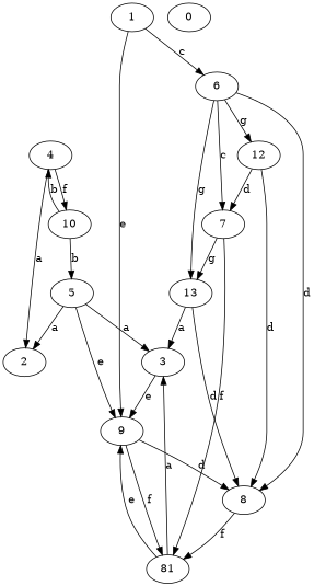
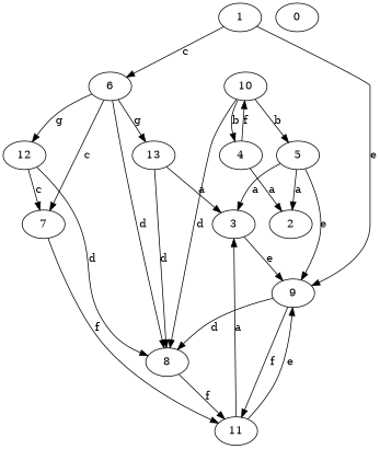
  strict digraph {
    3
    9
    8
-   11 [label=81]
+   11
    0
    4
    2
    10
    5
    6
    7
    12
    13
    1
    3 -> 9 [label=e]
    9 -> 8 [label=d]
    9 -> 11 [label=f]
    8 -> 11 [label=f]
    11 -> 3 [label=a]
    11 -> 9 [label=e]
    4 -> 2 [label=a]
    4 -> 10 [label=f]
+   10 -> 8 [label=d]
    10 -> 4 [label=b]
    10 -> 5 [label=b]
    5 -> 3 [label=a]
    5 -> 9 [label=e]
    5 -> 2 [label=a]
    6 -> 8 [label=d]
    6 -> 7 [label=c]
    6 -> 12 [label=g]
    6 -> 13 [label=g]
    7 -> 11 [label=f]
-   7 -> 13 [label=g]
    12 -> 8 [label=d]
-   12 -> 7 [label=d]
+   12 -> 7 [label=c]
    13 -> 3 [label=a]
    13 -> 8 [label=d]
    1 -> 9 [label=e]
    1 -> 6 [label=c]
  }
